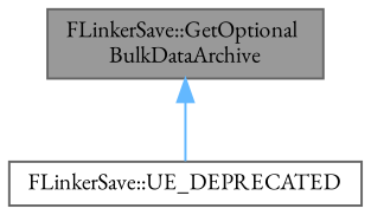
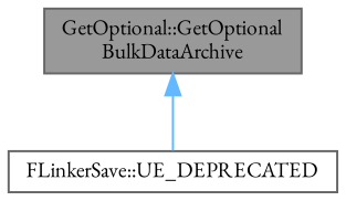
  digraph {
    rankdir=TB
    fontname="EB Garamond"
    node [fontname="EB Garamond" fontsize=10 shape=box style=filled]
-   n1 [color=gray40 fillcolor=grey60 fontcolor=black height=0.2 label="FLinkerSave::GetOptional\lBulkDataArchive" width=0.4]
+   n1 [color=gray40 fillcolor=grey60 fontcolor=black height=0.2 label="GetOptional::GetOptional\lBulkDataArchive" width=0.4]
    n2 [color=grey40 fillcolor=white height=0.2 label="FLinkerSave::UE_DEPRECATED" width=0.4]
    n1 -> n2 [color=steelblue1 dir=back fontname="EB Garamond" fontsize=10 labelfontname=Helvetica labelfontsize=10 style=solid]
  }
